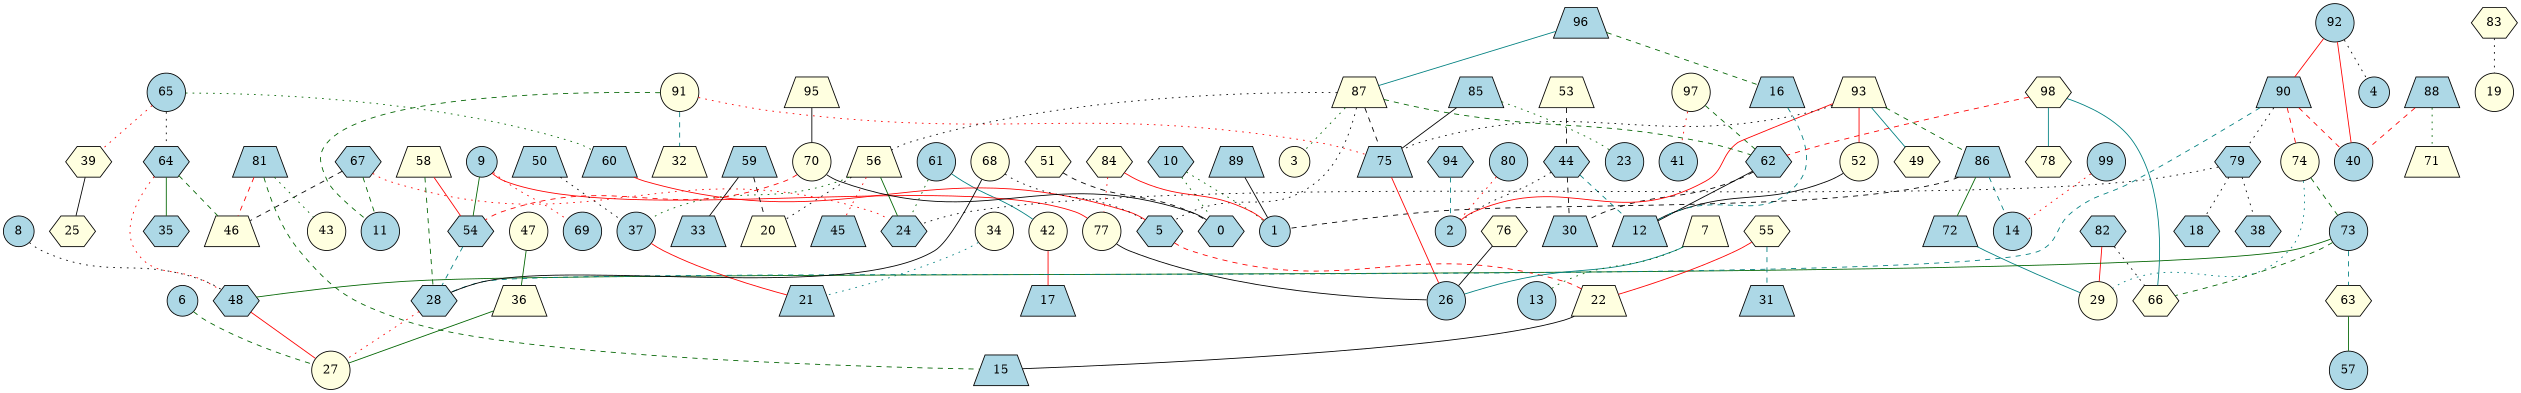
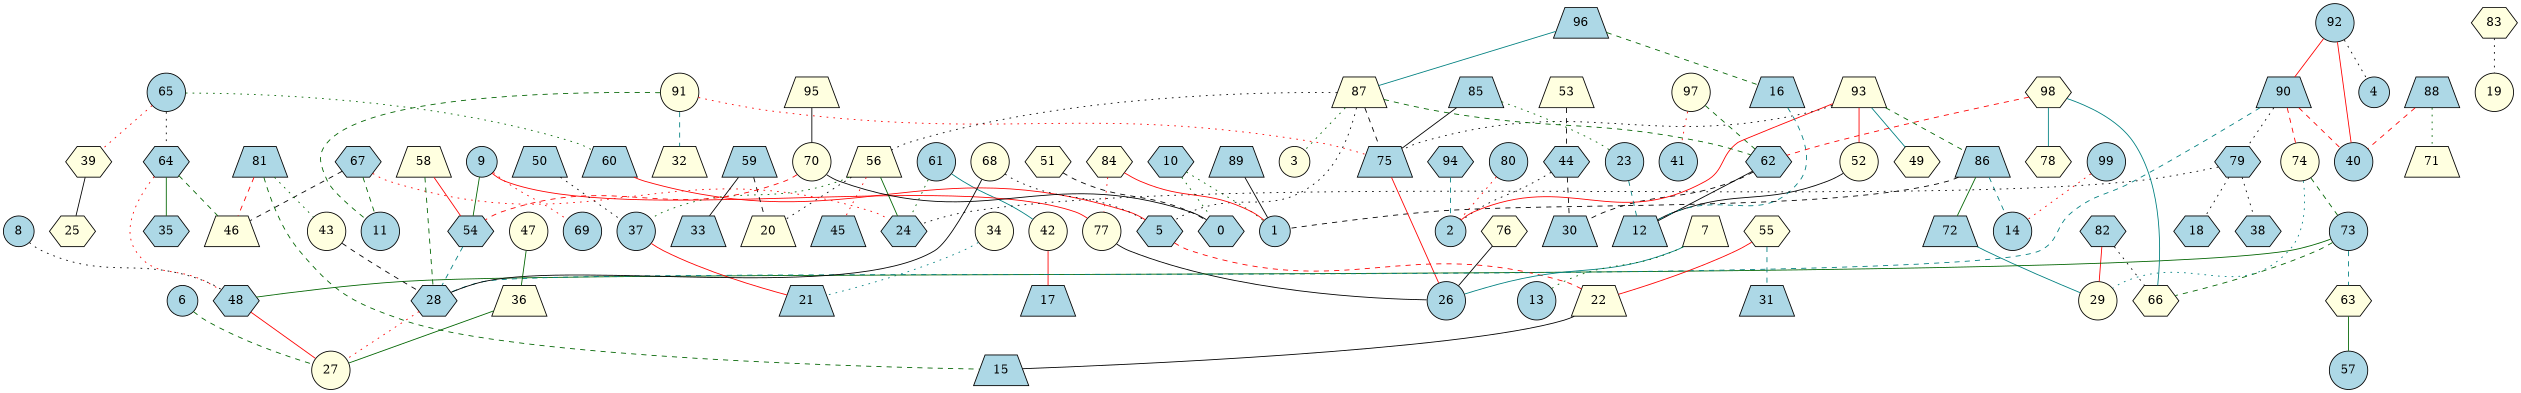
  digraph {
    node [fillcolor=lightblue shape=circle style=filled]
    edge [color=black dir=none style=solid]
    34 [fillcolor=lightyellow]
    21 [shape=trapezium]
    89 [shape=trapezium]
    1
    25 [fillcolor=lightyellow shape=hexagon]
    53 [fillcolor=lightyellow shape=trapezium]
    44 [shape=hexagon]
    2
    30 [shape=trapezium]
    80
    99
    14
    39 [fillcolor=lightyellow shape=hexagon]
    82 [shape=hexagon]
    29 [fillcolor=lightyellow]
    66 [fillcolor=lightyellow shape=hexagon]
    42 [fillcolor=lightyellow]
    17 [shape=trapezium]
    36 [fillcolor=lightyellow shape=trapezium]
    27 [fillcolor=lightyellow]
    63 [fillcolor=lightyellow shape=hexagon]
    57
    94 [shape=hexagon]
    97 [fillcolor=lightyellow]
    41
    62 [shape=hexagon]
    12 [shape=trapezium]
    48 [shape=hexagon]
    61
    24 [shape=hexagon]
    9
    69
    54 [shape=hexagon]
    77 [fillcolor=lightyellow]
    28 [shape=hexagon]
    93 [fillcolor=lightyellow shape=trapezium]
    49 [fillcolor=lightyellow shape=hexagon]
    86 [shape=trapezium]
    75 [shape=trapezium]
    52 [fillcolor=lightyellow]
    72 [shape=trapezium]
    26
    76 [fillcolor=lightyellow shape=hexagon]
    16 [shape=trapezium]
    73
    10 [shape=hexagon]
    0 [shape=hexagon]
    91 [fillcolor=lightyellow]
    32 [fillcolor=lightyellow shape=trapezium]
    11
    37
    65
    60 [shape=trapezium]
    64 [shape=hexagon]
    5 [shape=hexagon]
    46 [fillcolor=lightyellow shape=trapezium]
    35 [shape=hexagon]
    7 [fillcolor=lightyellow shape=trapezium]
    13
    92
    4
    40
    90 [shape=trapezium]
    79 [shape=hexagon]
    74 [fillcolor=lightyellow]
    67 [shape=hexagon]
    50 [shape=trapezium]
    59 [shape=trapezium]
    33 [shape=trapezium]
    20 [fillcolor=lightyellow shape=trapezium]
    87 [fillcolor=lightyellow shape=trapezium]
    56 [fillcolor=lightyellow shape=trapezium]
    3 [fillcolor=lightyellow]
    45 [shape=trapezium]
    22 [fillcolor=lightyellow shape=trapezium]
    18 [shape=hexagon]
    38 [shape=hexagon]
    15 [shape=trapezium]
    68 [fillcolor=lightyellow]
    6
    55 [fillcolor=lightyellow shape=hexagon]
    31 [shape=trapezium]
    47 [fillcolor=lightyellow]
    43 [fillcolor=lightyellow]
    96 [shape=trapezium]
    58 [fillcolor=lightyellow shape=trapezium]
    84 [fillcolor=lightyellow shape=hexagon]
    95 [fillcolor=lightyellow shape=trapezium]
    70 [fillcolor=lightyellow]
    81 [shape=trapezium]
    8
    83 [fillcolor=lightyellow shape=hexagon]
    19 [fillcolor=lightyellow]
    85 [shape=trapezium]
    23
    88 [shape=trapezium]
    71 [fillcolor=lightyellow shape=trapezium]
    98 [fillcolor=lightyellow shape=hexagon]
    78 [fillcolor=lightyellow shape=hexagon]
    51 [fillcolor=lightyellow shape=hexagon]
    subgraph sub_1 {
      34
      21
      89
      1
      25
      53
      44
      2
      30
      80
      99
      14
      39
      82
      29
      66
      42
      17
      36
      27
      63
      57
      94
      97
      41
      62
      12
      48
      61
      24
      9
      69
      54
      77
      28
      93
      49
      86
      75
      52
      72
      26
      76
      16
      73
      10
      0
      91
      32
      11
      37
      65
      60
      64
      5
      46
      35
      7
      13
      92
      4
      40
      90
      79
      74
      67
      50
      59
      33
      20
      87
      56
      3
      45
      22
      18
      38
      15
      68
      6
      55
      31
      47
      43
      96
      58
      84
      95
      70
      81
      8
      83
      19
      85
      23
      88
      71
      98
      78
      51
    }
    34 -> 21 [color=teal style=dotted]
    89 -> 1
    53 -> 44 [style=dashed]
    44 -> 2 [style=dotted]
    44 -> 30 [style=dashed]
    80 -> 2 [color=red style=dotted]
    99 -> 14 [color=red style=dotted]
    39 -> 25
    82 -> 29 [color=red]
    82 -> 66 [style=dotted]
    42 -> 17 [color=red]
    36 -> 27 [color=darkgreen]
    63 -> 57 [color=darkgreen]
    94 -> 2 [color=teal style=dashed]
    97 -> 41 [color=red style=dotted]
    97 -> 62 [color=darkgreen style=dashed]
    62 -> 30 [style=dashed]
    62 -> 12
    48 -> 27 [color=red]
    61 -> 42 [color=teal]
    61 -> 24 [color=darkgreen style=dotted]
    9 -> 69 [color=red style=dotted]
    9 -> 54 [color=darkgreen]
    9 -> 77 [color=red]
    54 -> 28 [color=teal style=dashed]
    77 -> 26
    28 -> 27 [color=red style=dotted]
    93 -> 2 [color=red]
    93 -> 49 [color=teal]
    93 -> 86 [color=darkgreen style=dashed]
    93 -> 75 [style=dotted]
    93 -> 52 [color=red]
    86 -> 1 [style=dashed]
    86 -> 14 [color=teal style=dashed]
    86 -> 72 [color=darkgreen]
    75 -> 26 [color=red]
    52 -> 12
    72 -> 29 [color=teal]
    76 -> 26
    16 -> 12 [color=teal style=dashed]
    73 -> 66 [color=darkgreen style=dashed]
    73 -> 63 [color=teal style=dashed]
    73 -> 48 [color=darkgreen]
    10 -> 1 [color=darkgreen style=dotted]
    10 -> 0 [color=darkgreen style=dotted]
    91 -> 75 [color=red style=dotted]
    91 -> 32 [color=teal style=dashed]
    91 -> 11 [color=darkgreen style=dashed]
    37 -> 21 [color=red]
    65 -> 39 [color=red style=dotted]
    65 -> 60 [color=darkgreen style=dotted]
    65 -> 64 [style=dotted]
    60 -> 5 [color=red]
    64 -> 48 [color=red style=dotted]
    64 -> 46 [color=darkgreen style=dashed]
    64 -> 35 [color=darkgreen]
    5 -> 22 [color=red style=dashed]
    7 -> 26 [color=teal]
    7 -> 13 [color=darkgreen style=dotted]
    92 -> 4 [style=dotted]
    92 -> 40 [color=red]
    92 -> 90 [color=red]
    90 -> 28 [color=teal style=dashed]
    90 -> 40 [color=red style=dashed]
    90 -> 79 [style=dotted]
    90 -> 74 [color=red style=dashed]
    79 -> 24 [style=dotted]
    79 -> 18 [style=dotted]
    79 -> 38 [style=dotted]
    74 -> 29 [color=teal style=dotted]
    74 -> 73 [color=darkgreen style=dashed]
    67 -> 24 [color=red style=dotted]
    67 -> 11 [color=darkgreen style=dashed]
    67 -> 46 [style=dashed]
    50 -> 37 [style=dotted]
    59 -> 33
    59 -> 20 [style=dashed]
    87 -> 62 [color=darkgreen style=dashed]
    87 -> 75 [style=dashed]
    87 -> 5 [style=dotted]
    87 -> 56 [style=dotted]
    87 -> 3 [color=darkgreen style=dotted]
    56 -> 24 [color=darkgreen]
    56 -> 37 [color=darkgreen style=dotted]
    56 -> 20 [style=dotted]
    56 -> 45 [color=red style=dotted]
    22 -> 15
    68 -> 28
    68 -> 5 [style=dotted]
    6 -> 27 [color=darkgreen style=dashed]
    55 -> 22 [color=red]
    55 -> 31 [color=teal style=dashed]
    47 -> 36 [color=darkgreen]
+   43 -> 28 [style=dashed]
    96 -> 16 [color=darkgreen style=dashed]
    96 -> 87 [color=teal]
    58 -> 54 [color=red]
    58 -> 28 [color=darkgreen style=dashed]
    84 -> 1 [color=red]
    84 -> 77 [color=red style=dotted]
    95 -> 70
    70 -> 54 [color=red style=dashed]
    70 -> 0
    81 -> 46 [color=red style=dashed]
    81 -> 15 [color=darkgreen style=dashed]
    81 -> 43 [color=darkgreen style=dotted]
    8 -> 48 [style=dotted]
    83 -> 19 [style=dotted]
    85 -> 75
    85 -> 23 [color=darkgreen style=dotted]
-   44 -> 12 [color=teal style=dashed]
+   23 -> 12 [color=teal style=dashed]
    88 -> 40 [color=red style=dashed]
    88 -> 71 [color=darkgreen style=dotted]
    98 -> 66 [color=teal]
    98 -> 62 [color=red style=dashed]
    98 -> 78 [color=teal]
    51 -> 0 [style=dashed]
  }
